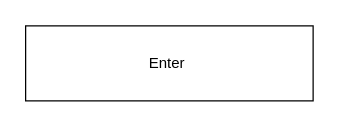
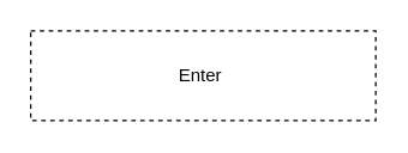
  <mxCell id="0" />
  <mxCell id="1" parent="0" />
- <mxCell id="2" value="Enter&amp;nbsp;" style="rounded=0;whiteSpace=wrap;html=1;" vertex="1" parent="1"><mxGeometry x="20" y="20" width="230" height="60" as="geometry" /></mxCell>
+ <mxCell id="2" value="Enter&amp;nbsp;" style="rounded=0;whiteSpace=wrap;html=1;dashed=1;" vertex="1" parent="1"><mxGeometry x="20" y="20" width="230" height="60" as="geometry" /></mxCell>
